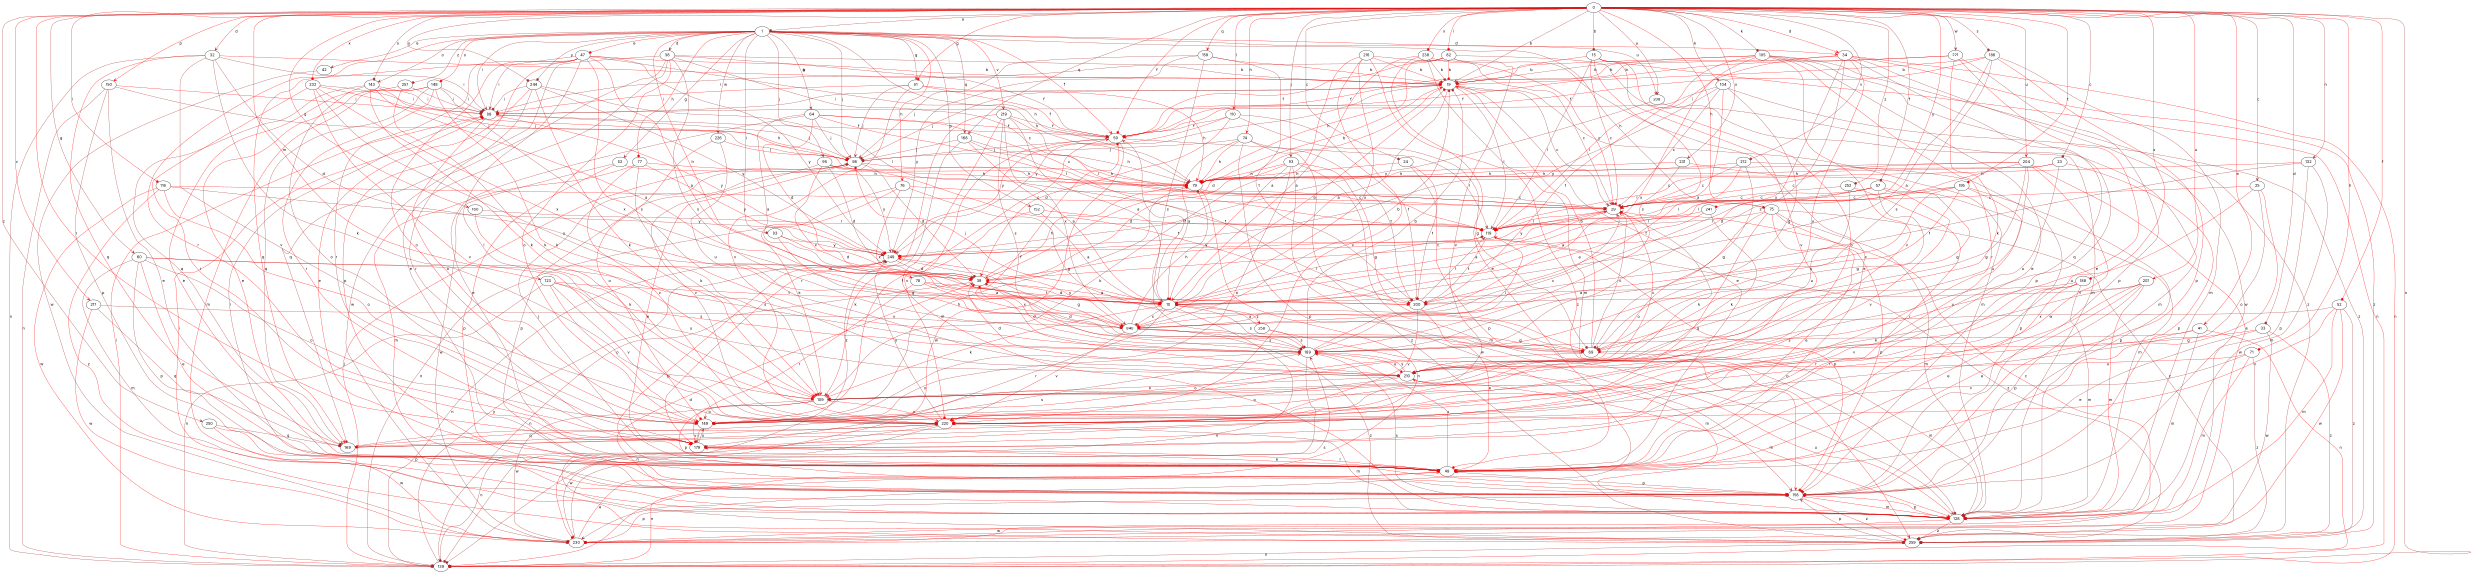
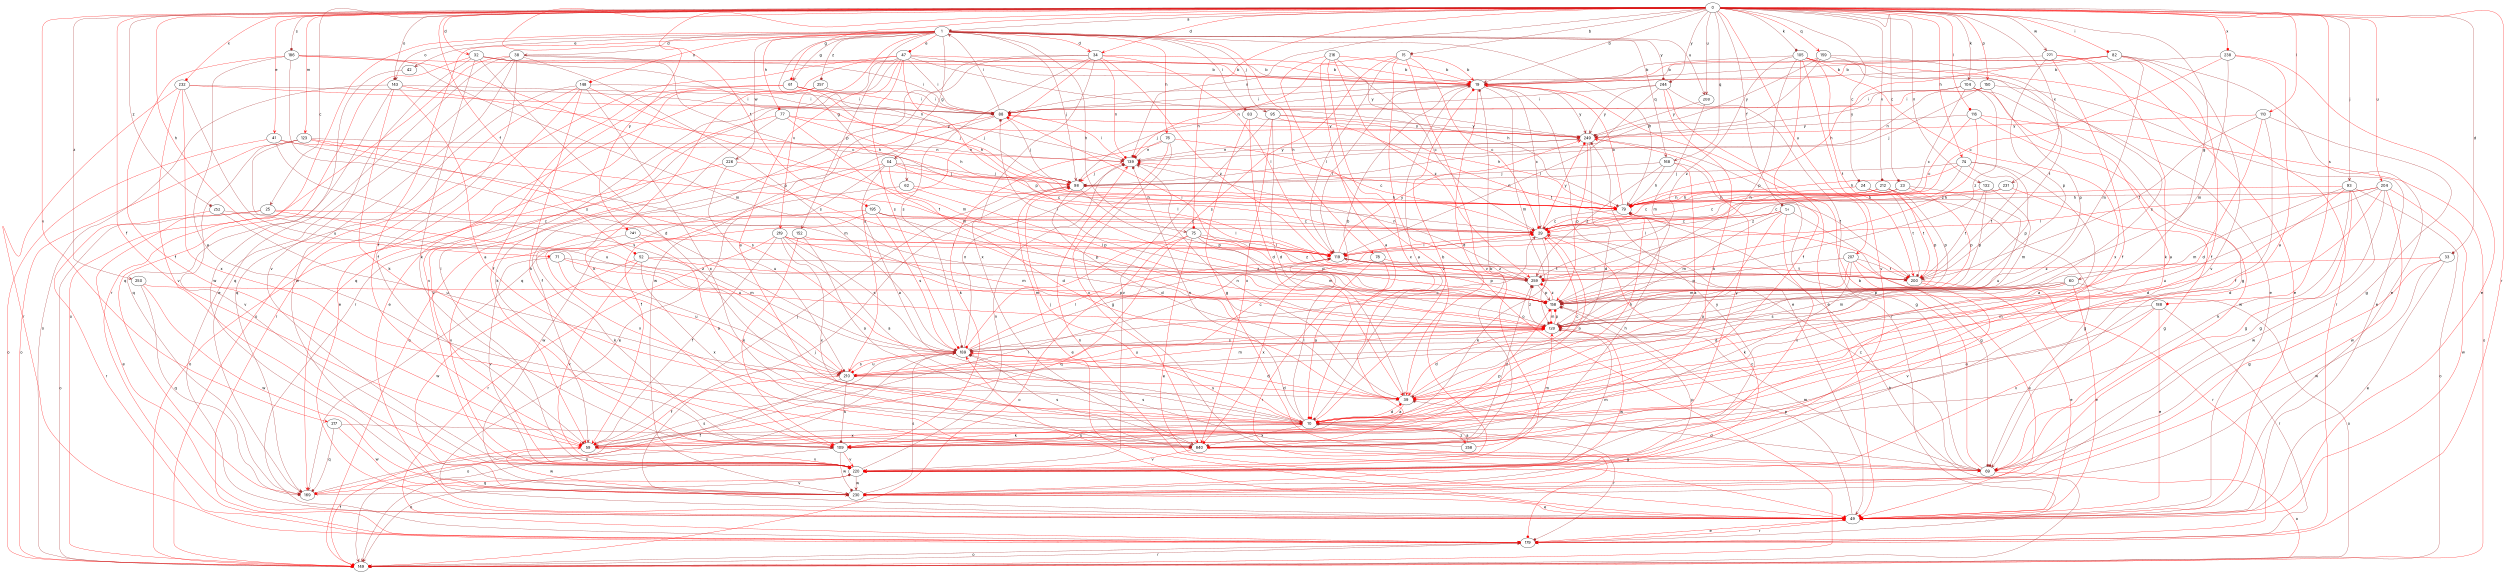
  strict digraph {
    fontname=Inter
    node [fontname=Inter]
    edge [arrowhead=dot color=brown fontname=Inter]
    0
    1
    15
    19
    23
    24
    25
    32
    33
    34
    41
    52
    57
    59
    60
    61
    71
    74
    75
    82
    93
    104
    105
    110
    116
    123
    132
    139
    143
    150
    159
-   160
    168
    179
    186
    188
    195
    204
    207
    208
    212
    217
    221
    231
    232
    238
    241
    244
    250
    252
    38
    42
    47
    62
    64
    76
    77
    78
    79
    83
    88
    95
    98
    148
    152
    219
    226
    257
    119
    189
    29
    149
    220
    10
    39
    49
    128
    249
    158
    210
    200
    109
    169
    69
    230
    259
    n87 [label=840]
    216
    258
    0 -> 1 [label=a]
    0 -> 15 [label=b]
    0 -> 19 [arrowhead=vee label=b]
    0 -> 23 [label=c]
    0 -> 24 [label=c]
    0 -> 25 [arrowhead=vee label=c]
    0 -> 32 [arrowhead=vee color=red label=d]
    0 -> 33 [label=d]
    0 -> 34 [arrowhead=vee color=red label=d]
    0 -> 41 [arrowhead=vee color=red label=e]
    0 -> 52 [color=red label=f]
    0 -> 57 [label=f]
    0 -> 59 [color=red label=f]
    0 -> 60 [arrowhead=vee label=g]
    0 -> 61 [color=red label=g]
    0 -> 71 [color=red label=h]
    0 -> 74 [arrowhead=vee color=red label=h]
    0 -> 75 [color=red label=h]
    0 -> 82 [color=red label=i]
    0 -> 93 [arrowhead=vee label=j]
    0 -> 104 [arrowhead=vee label=k]
    0 -> 105 [label=k]
    0 -> 110 [arrowhead=vee color=red label=l]
    0 -> 116 [color=red label=l]
    0 -> 123 [arrowhead=vee color=red label=m]
    0 -> 132 [arrowhead=vee label=n]
    0 -> 139 [label=n]
    0 -> 143 [label=o]
    0 -> 150 [arrowhead=vee color=red label=p]
    0 -> 159 [arrowhead=vee color=red label=q]
-   0 -> 160 [arrowhead=vee color=red label=q]
    0 -> 168 [arrowhead=vee label=q]
    0 -> 179 [arrowhead=vee color=red label=r]
    0 -> 186 [label=s]
    0 -> 188 [color=red label=s]
    0 -> 195 [color=red label=t]
    0 -> 204 [arrowhead=vee color=red label=u]
    0 -> 207 [arrowhead=vee color=red label=u]
    0 -> 208 [arrowhead=vee label=u]
    0 -> 212 [label=v]
    0 -> 217 [arrowhead=vee color=red label=v]
    0 -> 221 [arrowhead=vee label=w]
    0 -> 231 [arrowhead=vee label=x]
    0 -> 232 [color=red label=x]
    0 -> 238 [color=red label=x]
    0 -> 241 [color=red label=y]
    0 -> 244 [label=y]
    0 -> 250 [arrowhead=vee label=z]
    0 -> 252 [label=z]
    1 -> 34 [arrowhead=vee color=red label=d]
    1 -> 59 [arrowhead=vee color=red label=f]
    1 -> 61 [arrowhead=vee label=g]
    1 -> 75 [arrowhead=vee label=h]
    1 -> 143 [arrowhead=vee label=o]
    1 -> 168 [arrowhead=vee label=q]
    1 -> 179 [arrowhead=vee color=red label=r]
    1 -> 208 [arrowhead=vee label=u]
    1 -> 244 [label=y]
    1 -> 38 [arrowhead=vee label=d]
    1 -> 42 [arrowhead=vee label=e]
    1 -> 47 [color=red label=e]
    1 -> 62 [arrowhead=vee label=g]
    1 -> 64 [arrowhead=vee label=g]
    1 -> 76 [arrowhead=vee color=red label=h]
    1 -> 77 [color=red label=h]
    1 -> 78 [arrowhead=vee color=red label=h]
    1 -> 79 [arrowhead=vee label=h]
    1 -> 83 [label=i]
-   1 -> 88 [arrowhead=vee label=i]
+   88 -> 1 [arrowhead=vee label=i]
    1 -> 95 [arrowhead=vee label=j]
    1 -> 98 [arrowhead=vee label=j]
    1 -> 148 [color=red label=o]
    1 -> 152 [arrowhead=vee label=p]
    1 -> 219 [arrowhead=vee color=red label=v]
    1 -> 226 [arrowhead=vee label=w]
    1 -> 257 [label=z]
    15 -> 19 [arrowhead=vee color=red label=b]
    15 -> 139 [color=red label=n]
    15 -> 119 [label=l]
    15 -> 189 [color=red label=s]
    15 -> 29 [color=red label=c]
    15 -> 149 [arrowhead=vee color=red label=o]
    15 -> 220 [arrowhead=vee color=red label=v]
    19 -> 88 [label=i]
    19 -> 98 [label=j]
    19 -> 119 [arrowhead=vee label=l]
    19 -> 29 [arrowhead=vee label=c]
    19 -> 10 [label=a]
    19 -> 39 [arrowhead=vee color=red label=d]
    19 -> 49 [arrowhead=vee label=e]
    19 -> 128 [label=m]
    19 -> 249 [arrowhead=vee label=y]
    23 -> 79 [label=h]
    23 -> 29 [arrowhead=vee color=red label=c]
    23 -> 158 [arrowhead=vee color=red label=p]
    23 -> 210 [label=u]
    24 -> 79 [color=red label=h]
    24 -> 158 [arrowhead=vee color=red label=p]
    24 -> 200 [label=t]
    25 -> 29 [arrowhead=vee color=red label=c]
    25 -> 149 [label=o]
    25 -> 49 [color=red label=e]
    25 -> 210 [arrowhead=vee color=red label=u]
    32 -> 19 [color=red label=b]
    32 -> 139 [label=n]
    32 -> 88 [label=i]
    32 -> 220 [label=v]
    32 -> 39 [arrowhead=vee label=d]
    32 -> 109 [label=k]
    32 -> 169 [color=red label=q]
    33 -> 49 [arrowhead=vee label=e]
    33 -> 69 [color=red label=g]
    33 -> 230 [label=w]
    33 -> 259 [color=red label=z]
    34 -> 19 [arrowhead=vee color=red label=b]
    34 -> 139 [color=red label=n]
    34 -> 119 [arrowhead=vee color=red label=l]
    34 -> 189 [label=s]
    34 -> 210 [arrowhead=vee color=red label=u]
    34 -> 169 [arrowhead=vee label=q]
    34 -> 230 [arrowhead=vee label=w]
    34 -> 259 [arrowhead=vee color=red label=z]
    34 -> n87 [arrowhead=vee label=x]
    41 -> 139 [arrowhead=vee color=red label=n]
    41 -> 189 [label=s]
    41 -> 149 [color=red label=o]
    41 -> 128 [label=m]
    52 -> 220 [color=red label=v]
    52 -> 128 [arrowhead=vee color=red label=m]
    52 -> 230 [color=red label=w]
    52 -> 259 [label=z]
    52 -> n87 [label=x]
    57 -> 119 [label=l]
    57 -> 29 [color=red label=c]
    57 -> 220 [arrowhead=vee color=red label=v]
    57 -> 10 [color=red label=a]
    57 -> 128 [label=m]
    57 -> 69 [label=g]
    59 -> 98 [label=j]
    59 -> 119 [arrowhead=vee label=l]
    59 -> 220 [color=red label=v]
    59 -> 230 [color=red label=w]
    60 -> 189 [label=s]
    60 -> 149 [arrowhead=vee label=o]
    60 -> 39 [arrowhead=vee color=red label=d]
    60 -> 49 [arrowhead=vee color=red label=e]
    60 -> 128 [label=m]
    60 -> 158 [label=p]
    61 -> 59 [arrowhead=vee color=red label=f]
    61 -> 79 [arrowhead=vee color=red label=h]
    61 -> 88 [color=red label=i]
    61 -> 98 [arrowhead=vee label=j]
    61 -> 220 [arrowhead=vee color=red label=v]
    71 -> 220 [label=v]
    71 -> 128 [arrowhead=vee color=red label=m]
    71 -> 210 [arrowhead=vee color=red label=u]
    71 -> 259 [label=z]
    74 -> 79 [color=red label=h]
    74 -> 98 [label=j]
    74 -> 10 [label=a]
    74 -> 158 [arrowhead=vee label=p]
    74 -> 200 [label=t]
    74 -> 259 [label=z]
    75 -> 119 [arrowhead=vee label=l]
    75 -> 149 [color=red label=o]
    75 -> 49 [color=red label=e]
    75 -> 128 [label=m]
    75 -> 158 [color=red label=p]
    75 -> 169 [color=red label=q]
    75 -> 259 [label=z]
    82 -> 19 [color=red label=b]
    82 -> 59 [arrowhead=vee color=red label=f]
    82 -> 79 [arrowhead=vee color=red label=h]
    82 -> 88 [arrowhead=vee label=i]
    82 -> 220 [arrowhead=vee label=v]
    82 -> 49 [arrowhead=vee label=e]
    82 -> 128 [label=m]
    93 -> 79 [arrowhead=vee color=red label=h]
    93 -> 149 [label=o]
    93 -> 39 [color=red label=d]
    93 -> 128 [arrowhead=vee label=m]
    93 -> 109 [arrowhead=vee label=k]
    93 -> 69 [arrowhead=vee color=red label=g]
    93 -> 230 [arrowhead=vee label=w]
    104 -> 88 [label=i]
    104 -> 29 [label=c]
    104 -> 10 [color=red label=a]
    104 -> 249 [arrowhead=vee label=y]
    104 -> 69 [arrowhead=vee label=g]
    104 -> 259 [label=z]
    105 -> 19 [label=b]
    105 -> 59 [arrowhead=vee color=red label=f]
    105 -> 179 [arrowhead=vee color=red label=r]
    105 -> 220 [arrowhead=vee color=red label=v]
    105 -> 49 [arrowhead=vee label=e]
    105 -> 158 [label=p]
    105 -> 200 [arrowhead=vee color=red label=t]
    105 -> 259 [label=z]
    105 -> n87 [color=red label=x]
    110 -> 59 [label=f]
    110 -> 39 [arrowhead=vee color=red label=d]
    110 -> 249 [color=red label=y]
    110 -> 200 [arrowhead=vee label=t]
    110 -> 69 [label=g]
    116 -> 29 [color=red label=c]
    116 -> 149 [arrowhead=vee color=red label=o]
    116 -> 249 [arrowhead=vee label=y]
    116 -> 230 [color=red label=w]
    116 -> 259 [color=red label=z]
    123 -> 139 [arrowhead=vee label=n]
    123 -> 189 [color=red label=s]
    123 -> 149 [arrowhead=vee color=red label=o]
    123 -> 220 [arrowhead=vee label=v]
    123 -> 210 [label=u]
    123 -> 200 [color=red label=t]
    132 -> 79 [arrowhead=vee color=red label=h]
    132 -> 128 [arrowhead=vee label=m]
    132 -> 158 [label=p]
    132 -> 200 [arrowhead=vee label=t]
    139 -> 88 [color=red label=i]
    139 -> 98 [arrowhead=vee color=red label=j]
    139 -> 249 [arrowhead=vee label=y]
    143 -> 79 [color=red label=h]
    143 -> 88 [arrowhead=vee label=i]
    143 -> 149 [label=o]
    143 -> 10 [color=red label=a]
    143 -> 109 [arrowhead=vee color=red label=k]
    143 -> 169 [arrowhead=vee label=q]
    150 -> 139 [label=n]
    150 -> 88 [color=red label=i]
    150 -> 98 [label=j]
    150 -> 49 [arrowhead=vee label=e]
    150 -> 158 [arrowhead=vee label=p]
    159 -> 19 [arrowhead=vee color=red label=b]
    159 -> 98 [arrowhead=vee label=j]
    159 -> 189 [label=s]
    159 -> 249 [arrowhead=vee label=y]
    159 -> 200 [arrowhead=vee label=t]
-   160 -> 119 [label=l]
-   160 -> 109 [color=red label=k]
    168 -> 79 [label=h]
    168 -> 98 [label=j]
    168 -> 10 [color=red label=a]
    168 -> 200 [arrowhead=vee label=t]
    168 -> 259 [arrowhead=vee label=z]
    179 -> 149 [arrowhead=vee label=o]
    179 -> 49 [color=red label=e]
    186 -> 19 [arrowhead=vee color=red label=b]
    186 -> 59 [color=red label=f]
    186 -> 189 [label=s]
    186 -> 10 [label=a]
    186 -> 128 [arrowhead=vee label=m]
    186 -> 158 [color=red label=p]
    188 -> 179 [arrowhead=vee label=r]
    188 -> 220 [color=red label=v]
    188 -> 10 [label=a]
    188 -> 49 [arrowhead=vee color=red label=e]
    188 -> 128 [label=m]
    195 -> 119 [color=red label=l]
    195 -> 189 [color=red label=s]
    195 -> 29 [arrowhead=vee label=c]
    195 -> 220 [color=red label=v]
    195 -> 158 [label=p]
    195 -> n87 [color=red label=x]
    204 -> 79 [arrowhead=vee label=h]
    204 -> 119 [arrowhead=vee color=red label=l]
    204 -> 39 [arrowhead=vee color=red label=d]
    204 -> 49 [color=red label=w]
    204 -> 210 [label=u]
    204 -> 69 [arrowhead=vee label=g]
    204 -> 230 [color=red label=w]
    207 -> 179 [color=red label=r]
    207 -> 49 [color=red label=e]
    207 -> 128 [color=red label=m]
    207 -> 158 [arrowhead=vee label=p]
    207 -> 200 [label=t]
    207 -> 109 [arrowhead=vee label=k]
    208 -> 128 [arrowhead=vee label=m]
    208 -> 249 [label=y]
    212 -> 79 [color=red label=h]
    212 -> 29 [color=red label=c]
    212 -> 158 [arrowhead=vee label=p]
    212 -> 200 [arrowhead=vee color=red label=t]
    212 -> 69 [label=g]
    217 -> 169 [label=q]
    217 -> 230 [arrowhead=vee color=red label=w]
    217 -> n87 [label=x]
    221 -> 19 [label=b]
    221 -> 59 [arrowhead=vee color=red label=f]
    221 -> 49 [color=red label=e]
    221 -> 158 [label=p]
    221 -> 109 [arrowhead=vee color=red label=k]
    231 -> 79 [arrowhead=vee color=red label=h]
    231 -> 29 [arrowhead=vee label=c]
    231 -> 69 [arrowhead=vee color=red label=g]
    232 -> 179 [arrowhead=vee color=red label=r]
    232 -> 88 [label=i]
    232 -> 98 [color=red label=j]
    232 -> 220 [color=red label=v]
    232 -> 210 [label=u]
    232 -> n87 [arrowhead=vee color=red label=x]
    238 -> 19 [label=b]
    238 -> 29 [color=red label=c]
    238 -> 10 [arrowhead=vee color=red label=a]
    238 -> 49 [color=red label=e]
    238 -> 128 [label=m]
    241 -> 119 [arrowhead=vee color=red label=l]
    241 -> 10 [color=red label=a]
    241 -> 109 [arrowhead=vee label=k]
    244 -> 179 [label=r]
    244 -> 88 [label=i]
    244 -> 119 [label=l]
    244 -> 49 [color=red label=e]
    244 -> 249 [arrowhead=vee label=y]
    244 -> 109 [color=red label=k]
    250 -> 158 [color=red label=p]
    250 -> 169 [label=q]
    250 -> 230 [arrowhead=vee color=red label=w]
    252 -> 179 [arrowhead=vee color=red label=r]
    252 -> 29 [arrowhead=vee label=c]
    252 -> 210 [arrowhead=vee label=u]
    38 -> 19 [arrowhead=vee label=b]
    38 -> 59 [label=f]
    38 -> 189 [label=s]
    38 -> 29 [arrowhead=vee label=c]
    38 -> 149 [arrowhead=vee color=red label=o]
    38 -> 49 [arrowhead=vee label=e]
    38 -> 169 [label=q]
    38 -> 230 [label=w]
    42 -> 230 [label=w]
    47 -> 19 [color=red label=b]
    47 -> 179 [label=r]
    47 -> 79 [label=h]
    47 -> 88 [arrowhead=vee label=i]
    47 -> 189 [color=red label=s]
    47 -> 149 [arrowhead=vee color=red label=o]
    47 -> 220 [label=l]
    47 -> 10 [arrowhead=vee color=red label=a]
    47 -> 249 [label=y]
    47 -> 158 [color=red label=p]
    47 -> 169 [arrowhead=vee color=red label=q]
    62 -> 79 [arrowhead=vee color=red label=h]
    62 -> 158 [arrowhead=vee color=red label=p]
    62 -> 230 [label=w]
    64 -> 59 [arrowhead=vee color=red label=f]
    64 -> 98 [label=j]
    64 -> 119 [arrowhead=vee color=red label=l]
    64 -> 29 [arrowhead=vee color=red label=c]
    64 -> 10 [arrowhead=vee label=a]
    64 -> 39 [color=red label=d]
    64 -> 49 [arrowhead=vee label=e]
    76 -> 139 [label=n]
    76 -> 29 [color=red label=c]
    76 -> 109 [arrowhead=vee color=red label=k]
    76 -> 69 [label=g]
    76 -> n87 [arrowhead=vee color=red label=x]
    77 -> 79 [color=red label=h]
    77 -> 220 [color=red label=v]
    77 -> 128 [arrowhead=vee color=red label=m]
    77 -> 249 [arrowhead=vee color=red label=y]
    77 -> 109 [label=k]
    78 -> 179 [color=red label=r]
    78 -> 10 [color=red label=a]
    78 -> 200 [arrowhead=vee color=red label=t]
    78 -> n87 [color=red label=x]
    79 -> 19 [arrowhead=vee color=red label=b]
    79 -> 139 [color=red label=n]
    79 -> 29 [label=c]
    83 -> 39 [arrowhead=vee color=red label=d]
    83 -> 249 [arrowhead=vee label=y]
    83 -> 69 [arrowhead=vee color=red label=g]
    88 -> 59 [arrowhead=vee label=f]
    88 -> 98 [arrowhead=vee label=j]
    88 -> 149 [color=red label=o]
    88 -> 249 [color=red label=y]
    95 -> 79 [arrowhead=vee color=red label=h]
    95 -> 220 [label=v]
    95 -> 39 [arrowhead=vee label=d]
    95 -> 249 [arrowhead=vee label=y]
    95 -> 200 [color=red label=t]
    95 -> n87 [arrowhead=vee color=red label=x]
    98 -> 79 [color=red label=h]
    98 -> 39 [label=d]
    98 -> 49 [color=red label=e]
    98 -> 158 [label=p]
    148 -> 179 [color=red label=r]
    148 -> 88 [label=i]
    148 -> 49 [arrowhead=vee color=red label=e]
    148 -> 128 [color=red label=m]
    148 -> 109 [arrowhead=vee color=red label=k]
    148 -> 169 [arrowhead=vee label=q]
    148 -> n87 [label=x]
    152 -> 119 [color=red label=l]
    152 -> 10 [arrowhead=vee label=a]
    152 -> 109 [arrowhead=vee color=red label=k]
    219 -> 59 [arrowhead=vee label=f]
    219 -> 179 [color=red label=r]
    219 -> 119 [color=red label=l]
    219 -> 189 [label=s]
    219 -> 10 [arrowhead=vee label=a]
    219 -> 128 [color=red label=m]
    219 -> n87 [arrowhead=vee label=x]
    226 -> 98 [arrowhead=vee color=red label=j]
    226 -> 149 [color=red label=o]
    226 -> 210 [label=u]
    257 -> 88 [label=i]
    257 -> 49 [color=red label=e]
    257 -> 109 [arrowhead=vee color=red label=k]
    119 -> 249 [arrowhead=vee color=red label=y]
    119 -> 158 [color=red label=p]
    119 -> 200 [arrowhead=vee label=t]
    119 -> 259 [arrowhead=vee label=z]
    189 -> 19 [label=b]
    189 -> 139 [label=n]
    189 -> 119 [arrowhead=vee color=red label=l]
    189 -> 29 [arrowhead=vee label=c]
    189 -> 149 [arrowhead=vee label=o]
    189 -> 39 [color=red label=d]
    189 -> 210 [color=red label=u]
    29 -> 119 [arrowhead=vee color=red label=l]
    29 -> 10 [arrowhead=vee color=red label=a]
    29 -> 249 [color=red label=y]
    29 -> 109 [arrowhead=vee label=k]
    149 -> 59 [arrowhead=vee color=red label=f]
    149 -> 179 [arrowhead=vee label=r]
    149 -> 79 [label=h]
    220 -> 139 [label=n]
    220 -> 128 [label=m]
    220 -> 249 [label=y]
    220 -> 169 [arrowhead=vee color=red label=q]
    220 -> 230 [arrowhead=vee label=w]
    10 -> 19 [color=red label=b]
    10 -> 59 [arrowhead=vee label=f]
    10 -> 139 [label=n]
    10 -> 179 [label=r]
    10 -> 98 [color=red label=j]
    10 -> 119 [label=l]
    10 -> 189 [arrowhead=vee color=red label=s]
    10 -> 39 [color=red label=d]
    10 -> 109 [arrowhead=vee color=red label=k]
    10 -> n87 [label=x]
    10 -> 258 [arrowhead=vee color=red label=z]
    39 -> 139 [arrowhead=vee label=n]
    39 -> 79 [arrowhead=vee color=red label=h]
    39 -> 29 [arrowhead=vee color=red label=c]
    39 -> 10 [color=red label=a]
    49 -> 139 [arrowhead=vee color=red label=n]
    49 -> 179 [arrowhead=vee color=red label=r]
    49 -> 98 [label=j]
    49 -> 189 [arrowhead=vee color=red label=s]
    49 -> 158 [arrowhead=vee label=p]
    128 -> 189 [arrowhead=vee label=s]
    128 -> 39 [arrowhead=vee color=red label=d]
    128 -> 158 [color=red label=p]
    128 -> 210 [arrowhead=vee color=red label=u]
    128 -> 230 [color=red label=w]
    128 -> 259 [label=z]
    249 -> 139 [arrowhead=vee label=n]
    249 -> 39 [label=d]
    249 -> 158 [arrowhead=vee color=red label=p]
    249 -> 69 [arrowhead=vee label=g]
    158 -> 88 [label=i]
    158 -> 128 [color=red label=m]
    158 -> 259 [color=red label=z]
    210 -> 59 [color=red label=f]
    210 -> 189 [arrowhead=vee color=red label=s]
    210 -> 29 [color=red label=c]
    210 -> 149 [arrowhead=vee label=o]
    210 -> 39 [color=red label=d]
    210 -> 128 [arrowhead=vee color=red label=m]
    210 -> 109 [label=k]
    200 -> 119 [arrowhead=vee label=l]
    200 -> 220 [arrowhead=vee color=red label=v]
    200 -> 49 [color=red label=e]
    109 -> 149 [arrowhead=vee label=o]
    109 -> 220 [arrowhead=vee color=red label=v]
    109 -> 158 [color=red label=p]
    109 -> 230 [label=w]
    169 -> 189 [arrowhead=vee label=s]
    169 -> 220 [label=v]
    69 -> 19 [arrowhead=vee color=red label=b]
    69 -> 29 [arrowhead=vee label=c]
    69 -> 149 [color=red label=o]
    69 -> 39 [label=d]
    69 -> 128 [label=m]
    230 -> 189 [arrowhead=vee label=s]
    230 -> 29 [arrowhead=vee color=red label=c]
    230 -> 49 [arrowhead=vee color=red label=e]
    230 -> 158 [label=p]
    259 -> 139 [label=n]
    259 -> 88 [color=red label=i]
    259 -> 158 [arrowhead=vee label=p]
    n87 -> 19 [label=b]
    n87 -> 79 [label=h]
    n87 -> 189 [label=s]
    n87 -> 220 [arrowhead=vee color=red label=v]
    n87 -> 249 [arrowhead=vee color=red label=y]
    n87 -> 69 [arrowhead=vee color=red label=g]
    n87 -> 259 [label=z]
    216 -> 19 [color=red label=b]
    216 -> 29 [arrowhead=vee label=c]
    216 -> 220 [color=red label=v]
    216 -> 10 [color=red label=a]
    216 -> 259 [arrowhead=vee color=red label=z]
    216 -> n87 [arrowhead=vee color=red label=x]
    258 -> 189 [label=s]
    258 -> 10 [label=a]
    258 -> 128 [arrowhead=vee color=red label=m]
  }
